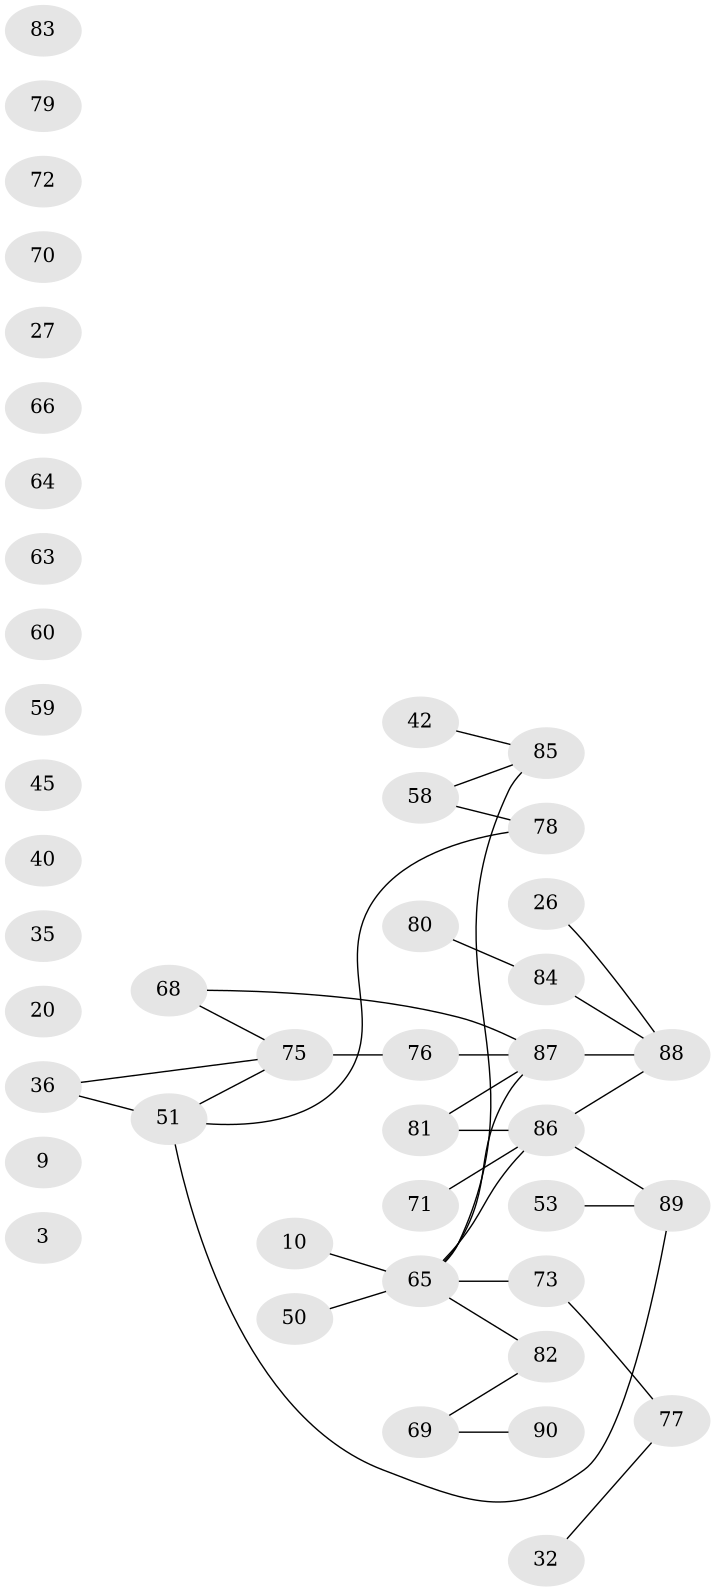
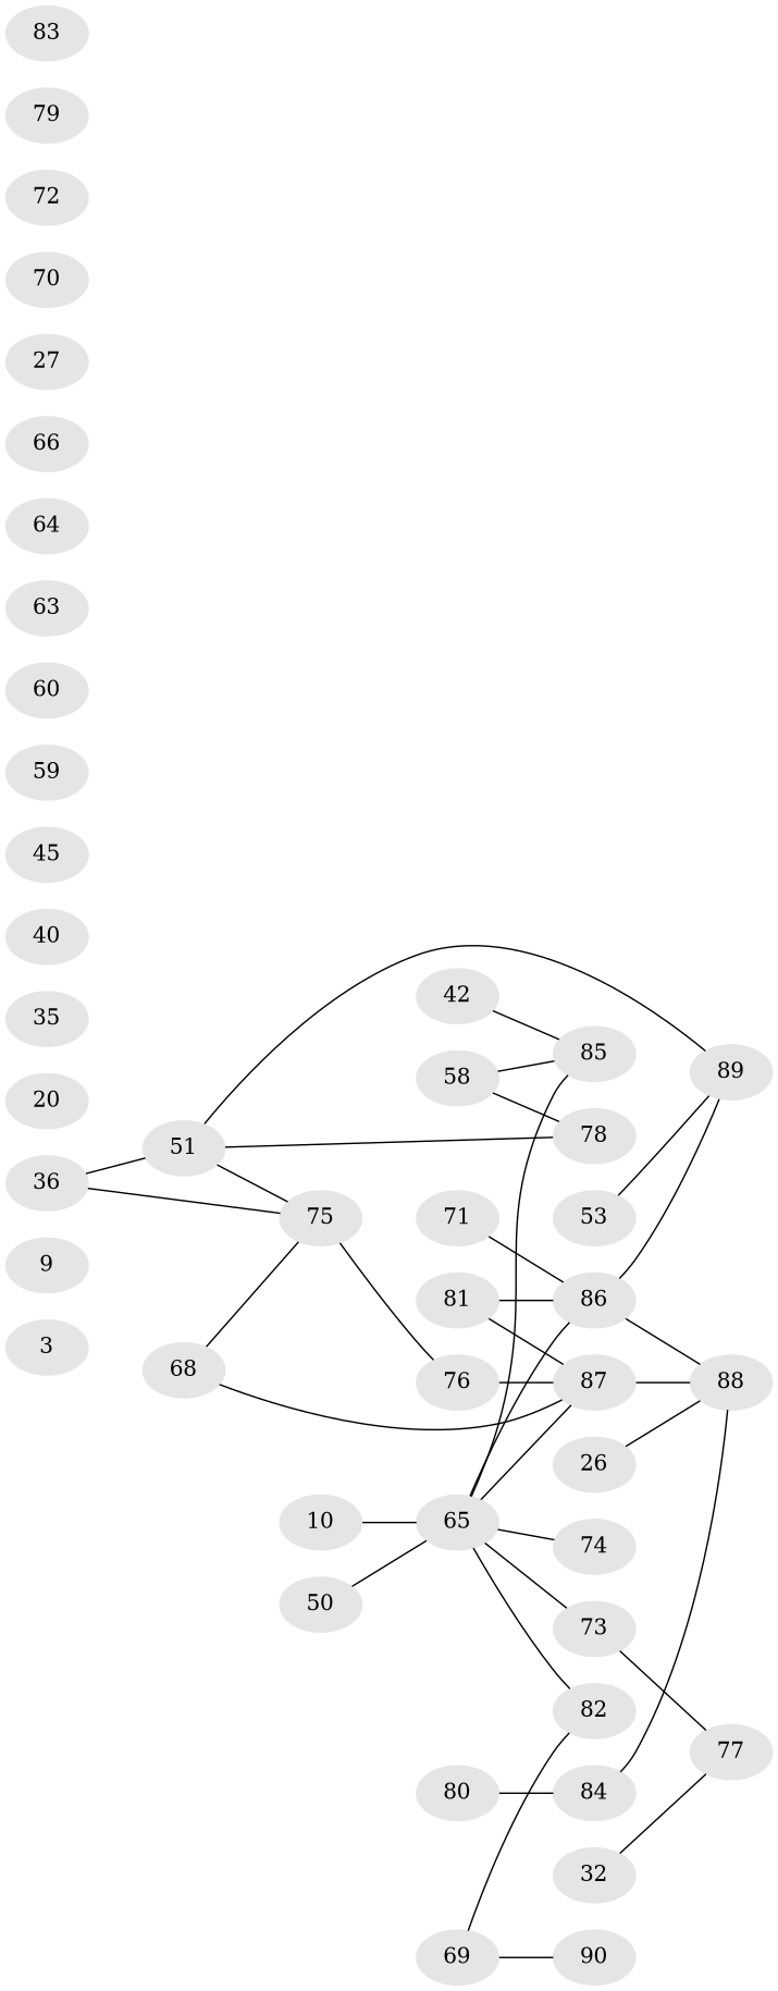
  graph {
    rankdir=LR
    node [color=gray90 style=filled]
    3
    9
    65 [super="+38+62"]
    85
    73 [super="+54"]
+   74
    82 [super="+17+55"]
    86 [super="+49+57"]
    87 [super="+24+22"]
    10
    20
    88 [super="+56"]
    26
    32 [super="+5"]
    77
    35
    36 [super="+31"]
    51
    75 [super="+61"]
    78 [super="+41"]
    89 [super="+13+14"]
    76
    40
    42
    45
    50
    53
    58 [super="+48+44+39+7"]
    59
    60
    63
    64
    66
    n34 [label=27 super="+12"]
    68 [super="+21"]
    69
    90 [super="+27"]
    70
    71
    72
    79
    80 [super="+25+18+29"]
    84 [super="+19+37"]
    81
    83
    65 -- 85 [weight=3]
    65 -- 73
+   65 -- 74
    65 -- 82
    65 -- 86
    65 -- 87
    73 -- 77
    86 -- 88 [weight=2]
    86 -- 89
    87 -- 88
    10 -- 65
    26 -- 88
    32 -- 77
    36 -- 51
    36 -- 75
    51 -- 75 [weight=2]
    51 -- 78
    51 -- 89 [weight=2]
    75 -- 76
    76 -- 87
    42 -- 85
    50 -- 65
    53 -- 89
    58 -- 85
    58 -- 78
    68 -- 87
    68 -- 75
    69 -- 82
    69 -- 90 [weight=2]
    71 -- 86
    80 -- 84
    84 -- 88
    81 -- 86
    81 -- 87
  }
